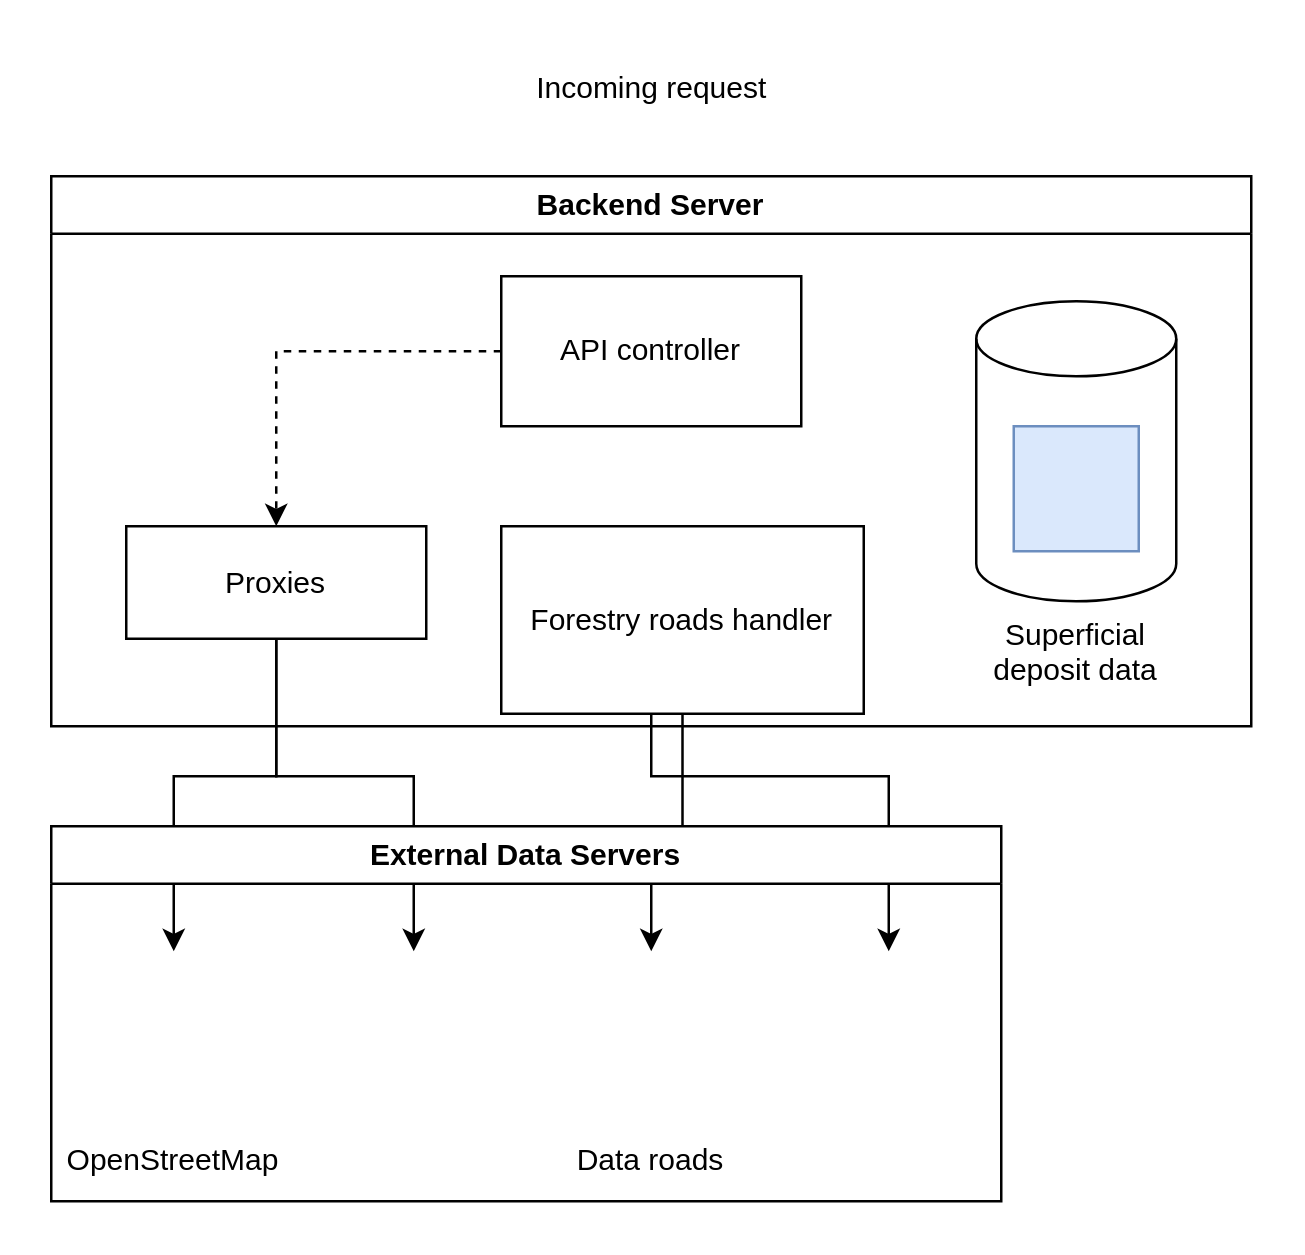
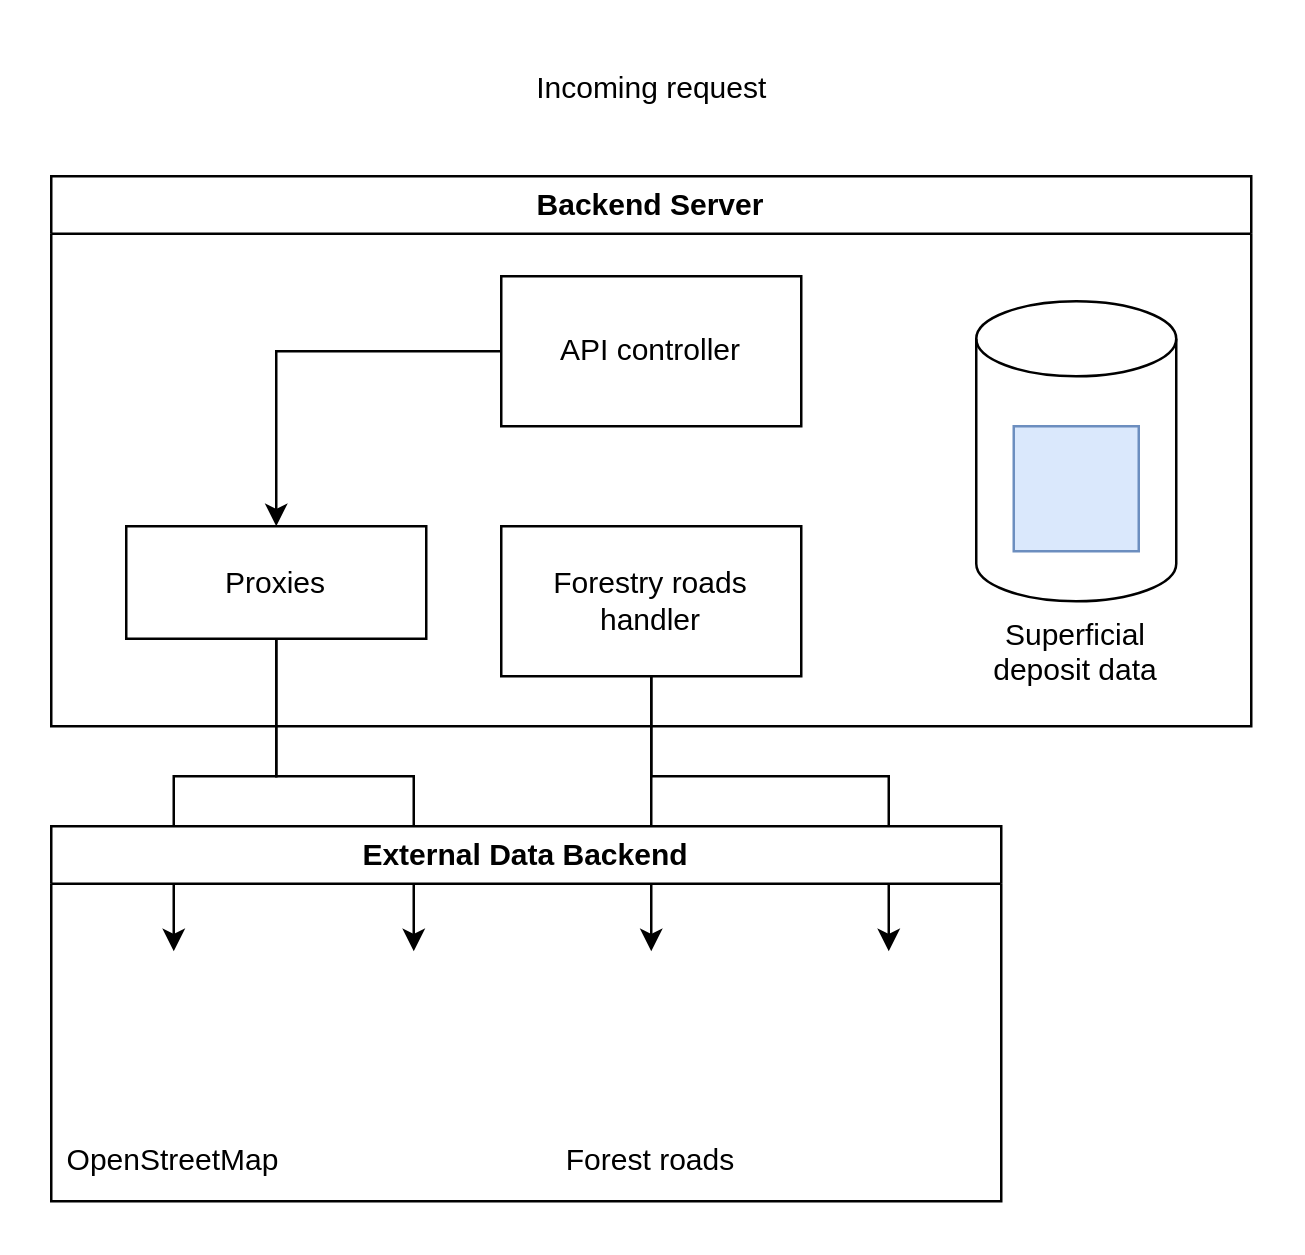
  <mxCell id="0" />
  <mxCell id="1" parent="0" />
  <mxCell id="2" style="edgeStyle=orthogonalEdgeStyle;rounded=0;orthogonalLoop=1;jettySize=auto;html=1;exitX=0.5;exitY=1;exitDx=0;exitDy=0;" edge="1" parent="1" source="9" target="17"><mxGeometry relative="1" as="geometry"><Array as="points"><mxPoint x="260" y="310" /><mxPoint x="355" y="310" /></Array></mxGeometry></mxCell>
  <mxCell id="3" style="edgeStyle=orthogonalEdgeStyle;rounded=0;orthogonalLoop=1;jettySize=auto;html=1;" edge="1" parent="1" source="9" target="16"><mxGeometry relative="1" as="geometry" /></mxCell>
  <mxCell id="4" style="edgeStyle=orthogonalEdgeStyle;rounded=0;orthogonalLoop=1;jettySize=auto;html=1;" edge="1" parent="1" source="10" target="14"><mxGeometry relative="1" as="geometry"><Array as="points"><mxPoint x="110" y="310" /><mxPoint x="69" y="310" /></Array></mxGeometry></mxCell>
  <mxCell id="5" style="edgeStyle=orthogonalEdgeStyle;rounded=0;orthogonalLoop=1;jettySize=auto;html=1;" edge="1" parent="1" source="10" target="15"><mxGeometry relative="1" as="geometry"><Array as="points"><mxPoint x="110" y="310" /><mxPoint x="165" y="310" /></Array></mxGeometry></mxCell>
  <mxCell id="6" value="Backend Server" style="swimlane;whiteSpace=wrap;html=1;collapsible=0;" vertex="1" parent="1"><mxGeometry x="20" y="70" width="480" height="220" as="geometry" /></mxCell>
- <mxCell id="7" style="edgeStyle=orthogonalEdgeStyle;rounded=0;orthogonalLoop=1;jettySize=auto;html=1;dashed=1;" edge="1" parent="6" source="8" target="10"><mxGeometry relative="1" as="geometry" /></mxCell>
+ <mxCell id="7" style="edgeStyle=orthogonalEdgeStyle;rounded=0;orthogonalLoop=1;jettySize=auto;html=1;" edge="1" parent="6" source="8" target="10"><mxGeometry relative="1" as="geometry" /></mxCell>
  <mxCell id="8" value="API controller" style="rounded=0;whiteSpace=wrap;html=1;" vertex="1" parent="6"><mxGeometry x="180" y="40" width="120" height="60" as="geometry" /></mxCell>
- <mxCell id="9" value="Forestry roads handler" style="rounded=0;whiteSpace=wrap;html=1;" vertex="1" parent="6"><mxGeometry x="180" y="140" width="145" height="75" as="geometry" /></mxCell>
+ <mxCell id="9" value="Forestry roads handler" style="rounded=0;whiteSpace=wrap;html=1;" vertex="1" parent="6"><mxGeometry x="180" y="140" width="120" height="60" as="geometry" /></mxCell>
  <mxCell id="10" value="Proxies" style="rounded=0;whiteSpace=wrap;html=1;" vertex="1" parent="6"><mxGeometry x="30" y="140" width="120" height="45" as="geometry" /></mxCell>
  <mxCell id="11" value="Superficial deposit data" style="shape=cylinder3;whiteSpace=wrap;html=1;boundedLbl=1;backgroundOutline=1;size=15;container=1;collapsible=0;labelPosition=center;verticalLabelPosition=bottom;align=center;verticalAlign=top;" vertex="1" parent="6"><mxGeometry x="370" y="50" width="80" height="120" as="geometry" /></mxCell>
  <mxCell id="12" value="" style="shape=mxgraph.networks2.icon;aspect=fixed;fillColor=#dae8fc;strokeColor=#6c8ebf;network2IconShadow=1;network2bgFillColor=none;network2Icon=mxgraph.networks2.globe;network2IconW=1;network2IconH=1;" vertex="1" parent="11"><mxGeometry x="15" y="50" width="50" height="50" as="geometry" /></mxCell>
- <mxCell id="13" value="External Data Servers" style="swimlane;whiteSpace=wrap;html=1;collapsible=0;" vertex="1" parent="1"><mxGeometry x="20" y="330" width="380" height="150" as="geometry" /></mxCell>
+ <mxCell id="13" value="External Data Backend" style="swimlane;whiteSpace=wrap;html=1;collapsible=0;" vertex="1" parent="1"><mxGeometry x="20" y="330" width="380" height="150" as="geometry" /></mxCell>
  <mxCell id="14" value="OpenStreetMap" style="shape=image;verticalLabelPosition=bottom;labelBackgroundColor=default;verticalAlign=top;aspect=fixed;imageAspect=0;image=https://www.svgrepo.com/show/342087/openstreetmap.svg;shadow=0;imageBorder=none; editableCssRules=.*;comic=0;imageBackground=none;" vertex="1" parent="13"><mxGeometry x="14" y="50" width="70" height="70" as="geometry" /></mxCell>
  <mxCell id="15" value="" style="shape=image;verticalLabelPosition=bottom;labelBackgroundColor=default;verticalAlign=top;aspect=fixed;imageAspect=0;image=https://www.svgrepo.com/show/399319/wms.svg;" vertex="1" parent="13"><mxGeometry x="110" y="50" width="70" height="70" as="geometry" /></mxCell>
- <mxCell id="16" value="Data roads" style="shape=image;verticalLabelPosition=bottom;labelBackgroundColor=default;verticalAlign=top;aspect=fixed;imageAspect=0;image=https://www.svgrepo.com/show/399315/wfs.svg;" vertex="1" parent="13"><mxGeometry x="205" y="50" width="70" height="70" as="geometry" /></mxCell>
+ <mxCell id="16" value="Forest roads" style="shape=image;verticalLabelPosition=bottom;labelBackgroundColor=default;verticalAlign=top;aspect=fixed;imageAspect=0;image=https://www.svgrepo.com/show/399315/wfs.svg;" vertex="1" parent="13"><mxGeometry x="205" y="50" width="70" height="70" as="geometry" /></mxCell>
  <mxCell id="17" value="" style="shape=image;verticalLabelPosition=bottom;labelBackgroundColor=default;verticalAlign=top;aspect=fixed;imageAspect=0;image=https://cdn-icons-png.flaticon.com/512/1554/1554121.png;" vertex="1" parent="13"><mxGeometry x="300" y="50" width="70" height="70" as="geometry" /></mxCell>
  <mxCell id="18" value="Incoming request" style="text;html=1;align=center;verticalAlign=middle;resizable=0;points=[];autosize=1;strokeColor=none;fillColor=none;" vertex="1" parent="1"><mxGeometry x="200" y="20" width="120" height="30" as="geometry" /></mxCell>
